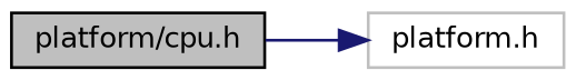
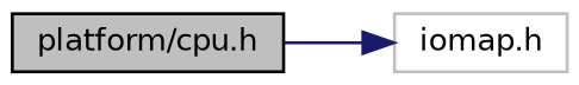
  digraph {
    rankdir=LR
    node [fontname=Helvetica fontsize=10 shape=record]
    n1 [color=black fillcolor=grey75 fontcolor=black height=0.2 label="platform/cpu.h" style=filled width=0.4]
-   n2 [color=grey75 height=0.2 label="platform.h" width=0.4]
+   n2 [color=grey75 height=0.2 label="iomap.h" width=0.4]
    n1 -> n2 [color=midnightblue fontname=Helvetica fontsize=10 labelfontname=Helvetica labelfontsize=10 style=solid]
  }
